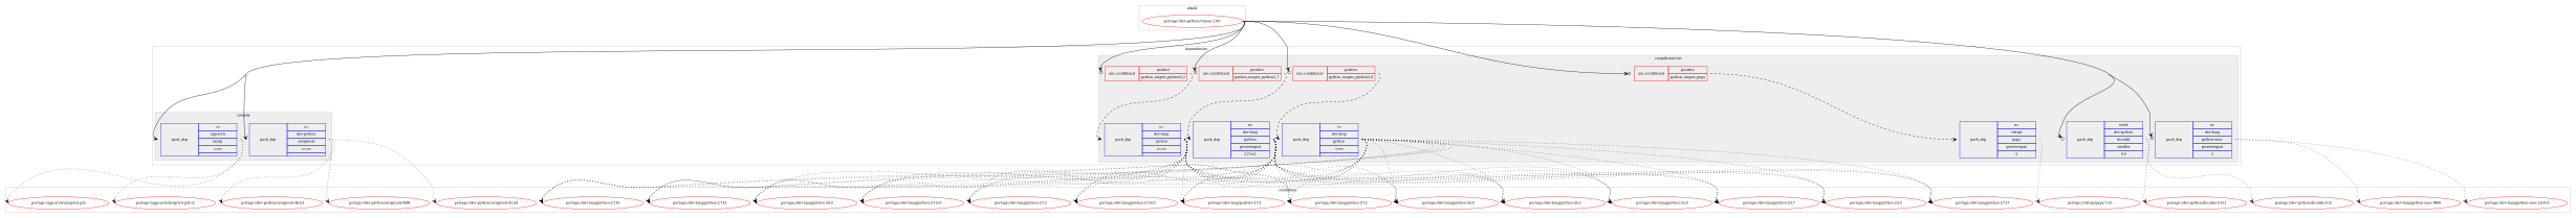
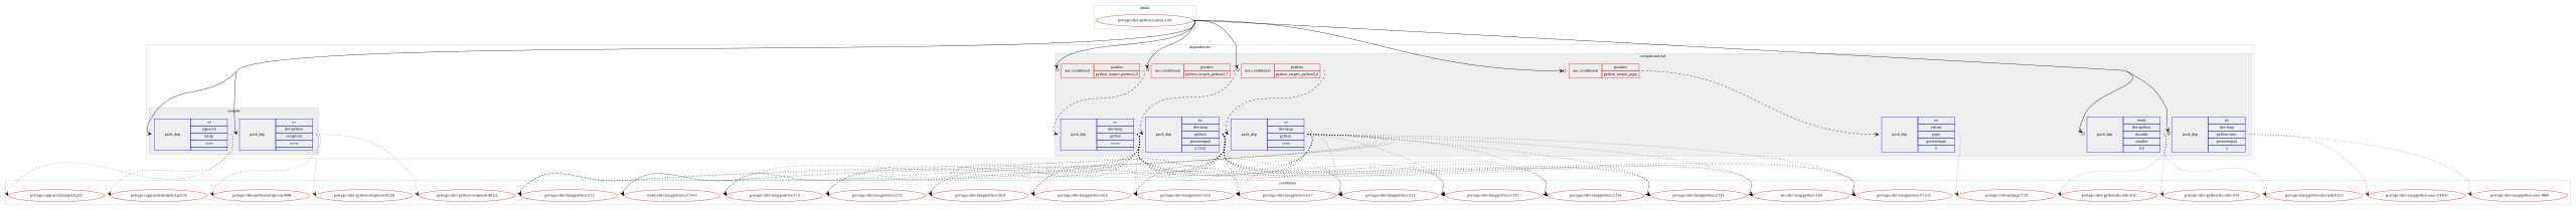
  digraph {
    compound=true
    concentrate=true
    fontname="Noto Serif"
    fontsize=10
    newrank=true
    rankdir=TB
    ranksep=1.5
    node [color=red fontname="Noto Serif" fontsize=10]
    edge [arrowhead=vee fontname="Noto Serif" headport=w style=dotted tailport=e weight=100]
    n1 [label="portage://dev-python/roman-2.0.0" width=4]
    n2 [color=blue label=<<TABLE BORDER="0" CELLBORDER="1" CELLSPACING="0" CELLPADDING="4" WIDTH="220"><TR><TD ROWSPAN="6" CELLPADDING="30">pack_dep</TD></TR><TR><TD WIDTH="110">no</TD></TR><TR><TD>app-arch</TD></TR><TR><TD>unzip</TD></TR><TR><TD>none</TD></TR><TR><TD></TD></TR></TABLE>> shape=none]
    n3 [color=blue label=<<TABLE BORDER="0" CELLBORDER="1" CELLSPACING="0" CELLPADDING="4" WIDTH="220"><TR><TD ROWSPAN="6" CELLPADDING="30">pack_dep</TD></TR><TR><TD WIDTH="110">no</TD></TR><TR><TD>dev-python</TD></TR><TR><TD>setuptools</TD></TR><TR><TD>none</TD></TR><TR><TD></TD></TR></TABLE>> shape=none]
    n4 [color=blue label=<<TABLE BORDER="0" CELLBORDER="1" CELLSPACING="0" CELLPADDING="4" WIDTH="220"><TR><TD ROWSPAN="6" CELLPADDING="30">pack_dep</TD></TR><TR><TD WIDTH="110">no</TD></TR><TR><TD>virtual</TD></TR><TR><TD>pypy</TD></TR><TR><TD>greaterequal</TD></TR><TR><TD>5</TD></TR></TABLE>> shape=none]
    n5 [label=<<TABLE BORDER="0" CELLBORDER="1" CELLSPACING="0" CELLPADDING="4"><TR><TD ROWSPAN="3" CELLPADDING="10">use_conditional</TD></TR><TR><TD>positive</TD></TR><TR><TD>python_targets_pypy</TD></TR></TABLE>> shape=none]
    n6 [color=blue label=<<TABLE BORDER="0" CELLBORDER="1" CELLSPACING="0" CELLPADDING="4" WIDTH="220"><TR><TD ROWSPAN="6" CELLPADDING="30">pack_dep</TD></TR><TR><TD WIDTH="110">weak</TD></TR><TR><TD>dev-python</TD></TR><TR><TD>docutils</TD></TR><TR><TD>smaller</TD></TR><TR><TD>0.9</TD></TR></TABLE>> shape=none]
    n7 [color=blue label=<<TABLE BORDER="0" CELLBORDER="1" CELLSPACING="0" CELLPADDING="4" WIDTH="220"><TR><TD ROWSPAN="6" CELLPADDING="30">pack_dep</TD></TR><TR><TD WIDTH="110">no</TD></TR><TR><TD>dev-lang</TD></TR><TR><TD>python</TD></TR><TR><TD>greaterequal</TD></TR><TR><TD>2.7.5-r2</TD></TR></TABLE>> shape=none]
    n8 [label=<<TABLE BORDER="0" CELLBORDER="1" CELLSPACING="0" CELLPADDING="4"><TR><TD ROWSPAN="3" CELLPADDING="10">use_conditional</TD></TR><TR><TD>positive</TD></TR><TR><TD>python_targets_python2_7</TD></TR></TABLE>> shape=none]
    n9 [color=blue label=<<TABLE BORDER="0" CELLBORDER="1" CELLSPACING="0" CELLPADDING="4" WIDTH="220"><TR><TD ROWSPAN="6" CELLPADDING="30">pack_dep</TD></TR><TR><TD WIDTH="110">no</TD></TR><TR><TD>dev-lang</TD></TR><TR><TD>python</TD></TR><TR><TD>none</TD></TR><TR><TD></TD></TR></TABLE>> shape=none]
    n10 [label=<<TABLE BORDER="0" CELLBORDER="1" CELLSPACING="0" CELLPADDING="4"><TR><TD ROWSPAN="3" CELLPADDING="10">use_conditional</TD></TR><TR><TD>positive</TD></TR><TR><TD>python_targets_python3_5</TD></TR></TABLE>> shape=none]
    n11 [color=blue label=<<TABLE BORDER="0" CELLBORDER="1" CELLSPACING="0" CELLPADDING="4" WIDTH="220"><TR><TD ROWSPAN="6" CELLPADDING="30">pack_dep</TD></TR><TR><TD WIDTH="110">no</TD></TR><TR><TD>dev-lang</TD></TR><TR><TD>python</TD></TR><TR><TD>none</TD></TR><TR><TD></TD></TR></TABLE>> shape=none]
    n12 [label=<<TABLE BORDER="0" CELLBORDER="1" CELLSPACING="0" CELLPADDING="4"><TR><TD ROWSPAN="3" CELLPADDING="10">use_conditional</TD></TR><TR><TD>positive</TD></TR><TR><TD>python_targets_python3_6</TD></TR></TABLE>> shape=none]
    n13 [color=blue label=<<TABLE BORDER="0" CELLBORDER="1" CELLSPACING="0" CELLPADDING="4" WIDTH="220"><TR><TD ROWSPAN="6" CELLPADDING="30">pack_dep</TD></TR><TR><TD WIDTH="110">no</TD></TR><TR><TD>dev-lang</TD></TR><TR><TD>python-exec</TD></TR><TR><TD>greaterequal</TD></TR><TR><TD>2</TD></TR></TABLE>> shape=none]
    n14 [label="portage://app-arch/unzip-6.0_p21-r2" width=4]
    n15 [label="portage://app-arch/unzip-6.0_p25" width=4]
    n16 [label="portage://dev-python/setuptools-40.6.3" width=4]
    n17 [label="portage://dev-python/setuptools-41.5.8" width=4]
    n18 [label="portage://dev-python/setuptools-9999" width=4]
    n19 [label="portage://virtual/pypy-7.2.0" width=4]
    n20 [label="portage://dev-lang/python-2.7.15" width=4]
    n21 [label="portage://dev-lang/python-2.7.16" width=4]
    n22 [label="portage://dev-lang/python-2.7.17" width=4]
    n23 [label="portage://dev-lang/python-3.5.5" width=4]
    n24 [label="portage://dev-lang/python-3.5.7" width=4]
    n25 [label="portage://dev-lang/python-3.5.9" width=4]
    n26 [label="portage://dev-lang/python-3.6.5" width=4]
    n27 [label="portage://dev-lang/python-3.6.9" width=4]
    n28 [label="portage://dev-lang/python-3.7.2" width=4]
    n29 [label="portage://dev-lang/positive-3.7.3" width=4]
-   n30 [label="portage://dev-lang/python-3.7.4-r1" width=4]
+   n30 [label="weak://dev-lang/python-3.7.4-r1" width=4]
    n31 [label="portage://dev-lang/python-3.7.5" width=4]
    n32 [label="portage://dev-lang/python-3.7.5-r1" width=4]
-   n33 [label="portage://dev-lang/python-3.8.0" width=4]
+   n33 [label="use://dev-lang/python-3.8.0" width=4]
    n34 [label="portage://dev-lang/python-exec-2.4.6-r1" width=4]
    n35 [label="portage://dev-lang/python-exec-9999" width=4]
    n36 [label="portage://dev-python/docutils-0.12" width=4]
-   n37 [label="portage://dev-python/docutils-0.13.1" width=4]
+   n37 [label="portage://lang-python/docutils-0.13.1" width=4]
+   n38 [label="portage://dev-python/docutils-0.14" width=4]
    subgraph cluster_1 {
      color=gray
      label=<<i>ebuild</i>>
      rank=same
      n1
    }
    subgraph cluster_2 {
      color=gray
      label=<<i>dependencies</i>>
      subgraph cluster_3 {
        color=gray
        fillcolor="#eeeeee"
        label=<<i>compile</i>>
        style=filled
        subgraph sub_4 {
          color=gray
          fillcolor="#eeeeee"
          label=<<i>compile</i>>
          style=filled
          n2
        }
        subgraph sub_5 {
          color=gray
          fillcolor="#eeeeee"
          label=<<i>compile</i>>
          style=filled
          n3
        }
      }
      subgraph cluster_6 {
        color=gray
        fillcolor="#eeeeee"
        label=<<i>compile and run</i>>
        style=filled
        subgraph sub_7 {
          color=gray
          fillcolor="#eeeeee"
          label=<<i>compile and run</i>>
          style=filled
          n5
          subgraph sub_8 {
            color=gray
            fillcolor="#eeeeee"
            label=<<i>compile and run</i>>
            style=filled
            n4
          }
        }
        subgraph sub_9 {
          color=gray
          fillcolor="#eeeeee"
          label=<<i>compile and run</i>>
          style=filled
          n6
        }
        subgraph sub_10 {
          color=gray
          fillcolor="#eeeeee"
          label=<<i>compile and run</i>>
          style=filled
          n8
          subgraph sub_11 {
            color=gray
            fillcolor="#eeeeee"
            label=<<i>compile and run</i>>
            style=filled
            n7
          }
        }
        subgraph sub_12 {
          color=gray
          fillcolor="#eeeeee"
          label=<<i>compile and run</i>>
          style=filled
          n10
          subgraph sub_13 {
            color=gray
            fillcolor="#eeeeee"
            label=<<i>compile and run</i>>
            style=filled
            n9
          }
        }
        subgraph sub_14 {
          color=gray
          fillcolor="#eeeeee"
          label=<<i>compile and run</i>>
          style=filled
          n12
          subgraph sub_15 {
            color=gray
            fillcolor="#eeeeee"
            label=<<i>compile and run</i>>
            style=filled
            n11
          }
        }
        subgraph sub_16 {
          color=gray
          fillcolor="#eeeeee"
          label=<<i>compile and run</i>>
          style=filled
          n13
        }
      }
      subgraph cluster_17 {
        color=gray
        fillcolor="#eeeeee"
        label=<<i>run</i>>
        style=filled
      }
    }
    subgraph cluster_18 {
      color=gray
      label=<<i>candidates</i>>
      rank=same
      subgraph sub_19 {
        color=black
        label=<<i>candidates</i>>
        nodesep=1
        rank=same
        n14
        n15
      }
      subgraph sub_20 {
        color=black
        label=<<i>candidates</i>>
        nodesep=1
        rank=same
        n16
        n17
        n18
      }
      subgraph sub_21 {
        color=black
        label=<<i>candidates</i>>
        nodesep=1
        rank=same
        n19
      }
      subgraph sub_22 {
        color=black
        label=<<i>candidates</i>>
        nodesep=1
        rank=same
        n20
        n21
        n22
        n23
        n24
        n25
        n26
        n27
        n28
        n29
        n30
        n31
        n32
        n33
      }
      subgraph sub_23 {
        color=black
        label=<<i>candidates</i>>
        nodesep=1
        rank=same
        n20
        n21
        n22
        n23
        n24
        n25
        n26
        n27
        n28
        n29
        n30
        n31
        n32
        n33
      }
      subgraph sub_24 {
        color=black
        label=<<i>candidates</i>>
        nodesep=1
        rank=same
        n20
        n21
        n22
        n23
        n24
        n25
        n26
        n27
        n28
        n29
        n30
        n31
        n32
        n33
      }
      subgraph sub_25 {
        color=black
        label=<<i>candidates</i>>
        nodesep=1
        rank=same
        n34
        n35
      }
      subgraph sub_26 {
        color=black
        label=<<i>candidates</i>>
        nodesep=1
        rank=same
        n36
        n37
+       n38
      }
    }
    n1 -> n2 [style=solid weight=20]
    n1 -> n3 [style=solid weight=20]
    n1 -> n5 [arrowhead=odotvee style=solid weight=20]
    n1 -> n6 [arrowhead=odotvee style=solid weight=20]
    n1 -> n8 [arrowhead=odotvee style=solid weight=20]
    n1 -> n10 [arrowhead=odotvee style=solid weight=20]
    n1 -> n12 [arrowhead=odotvee style=solid weight=20]
    n1 -> n13 [arrowhead=odotvee style=solid weight=20]
    n2 -> n14
    n2 -> n15
    n3 -> n16
    n3 -> n17
    n3 -> n18
    n4 -> n19
    n5 -> n4 [style=dashed weight=20]
    n6 -> n36
    n6 -> n37
+   n6 -> n38
    n7 -> n20
    n7 -> n21
    n7 -> n22
    n7 -> n23
    n7 -> n24
    n7 -> n25
    n7 -> n26
    n7 -> n27
    n7 -> n28
    n7 -> n29
    n7 -> n30
    n7 -> n31
    n7 -> n32
    n7 -> n33
    n8 -> n7 [style=dashed weight=20]
    n9 -> n20
    n9 -> n21
    n9 -> n22
    n9 -> n23
    n9 -> n24
    n9 -> n25
    n9 -> n26
    n9 -> n27
    n9 -> n28
    n9 -> n29
    n9 -> n30
    n9 -> n31
    n9 -> n32
    n9 -> n33
    n10 -> n9 [style=dashed weight=20]
    n11 -> n20
    n11 -> n21
    n11 -> n22
    n11 -> n23
    n11 -> n24
    n11 -> n25
    n11 -> n26
    n11 -> n27
    n11 -> n28
    n11 -> n29
    n11 -> n30
    n11 -> n31
    n11 -> n32
    n11 -> n33
    n12 -> n11 [style=dashed weight=20]
    n13 -> n34
    n13 -> n35
  }
